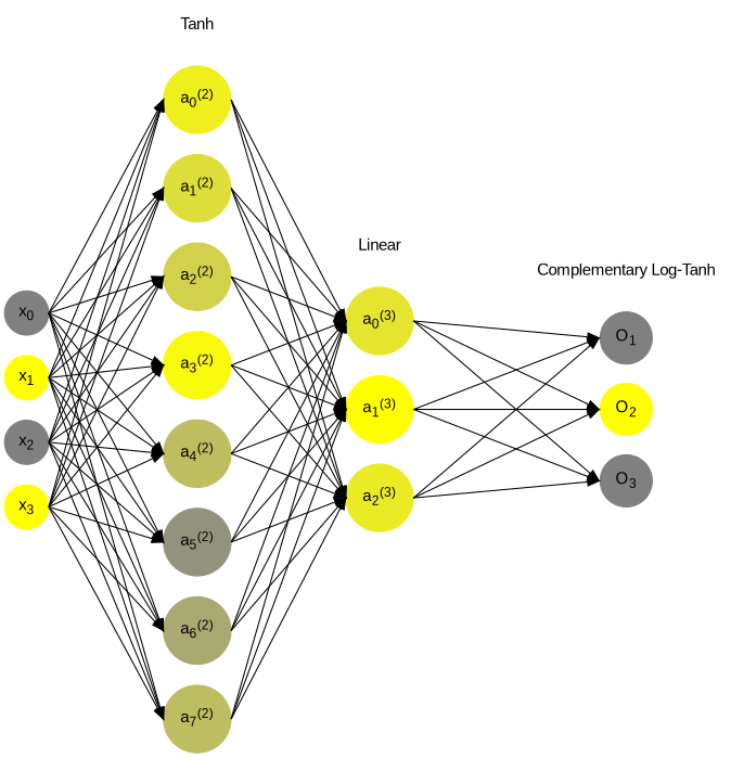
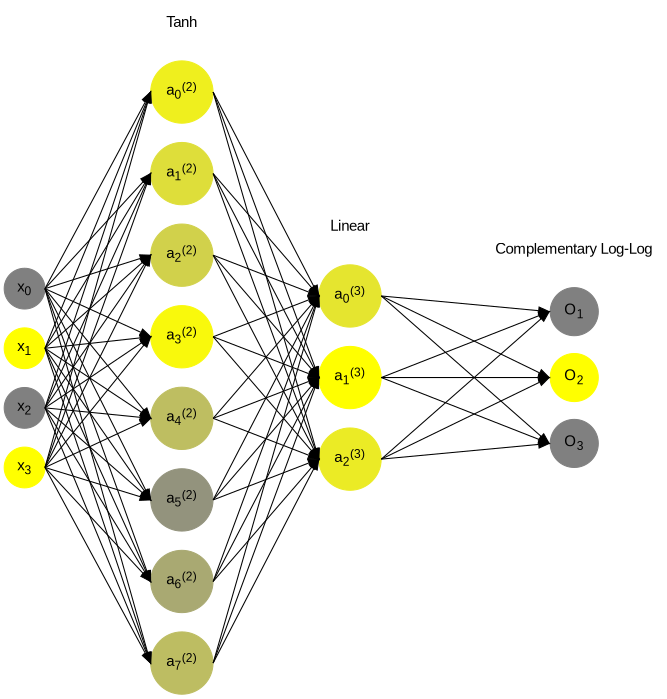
  digraph {
    rankdir=LR
    ranksep=1.4
    splines=false
    fontname="Liberation Sans"
    node [color="0.1667, 0.0, 0.5" fillcolor="0.1667, 0.0, 0.5" shape=circle style=filled fontname="Liberation Sans"]
    edge [headport=w style=solid tailport=e fontname="Liberation Sans"]
    n1 [label=<x<sub>0</sub>>]
    n2 [color="0.1667, 1.0, 1.0" fillcolor="0.1667, 1.0, 1.0" label=<x<sub>1</sub>>]
    n3 [label=<x<sub>2</sub>>]
    n4 [color="0.1667, 1.0, 1.0" fillcolor="0.1667, 1.0, 1.0" label=<x<sub>3</sub>>]
    n5 [color="0.1667, 0.871630, 0.935815" fillcolor="0.1667, 0.871630, 0.935815" label=<a<sub>0</sub><sup>(2)</sup>>]
    n6 [color="0.1667, 0.736406, 0.868203" fillcolor="0.1667, 0.736406, 0.868203" label=<a<sub>1</sub><sup>(2)</sup>>]
    n7 [color="0.1667, 0.640310, 0.820155" fillcolor="0.1667, 0.640310, 0.820155" label=<a<sub>2</sub><sup>(2)</sup>>]
    n8 [color="0.1667, 0.948623, 0.974311" fillcolor="0.1667, 0.948623, 0.974311" label=<a<sub>3</sub><sup>(2)</sup>>]
    n9 [color="0.1667, 0.490328, 0.745164" fillcolor="0.1667, 0.490328, 0.745164" label=<a<sub>4</sub><sup>(2)</sup>>]
    n10 [color="0.1667, 0.149999, 0.575000" fillcolor="0.1667, 0.149999, 0.575000" label=<a<sub>5</sub><sup>(2)</sup>>]
    n11 [color="0.1667, 0.323220, 0.661610" fillcolor="0.1667, 0.323220, 0.661610" label=<a<sub>6</sub><sup>(2)</sup>>]
    n12 [color="0.1667, 0.476773, 0.738387" fillcolor="0.1667, 0.476773, 0.738387" label=<a<sub>7</sub><sup>(2)</sup>>]
    n13 [color="0.1667, 0.794556, 0.897278" fillcolor="0.1667, 0.794556, 0.897278" label=<a<sub>0</sub><sup>(3)</sup>>]
    n14 [color="0.1667, 3.124388, 2.062194" fillcolor="0.1667, 3.124388, 2.062194" label=<a<sub>1</sub><sup>(3)</sup>>]
    n15 [color="0.1667, 0.841982, 0.920991" fillcolor="0.1667, 0.841982, 0.920991" label=<a<sub>2</sub><sup>(3)</sup>>]
    n16 [label=<O<sub>1</sub>>]
    n17 [color="0.1667, 1.0, 1.0" fillcolor="0.1667, 1.0, 1.0" label=<O<sub>2</sub>>]
    n18 [label=<O<sub>3</sub>>]
    n19 [label=Tanh shape=plaintext color="" fillcolor="" style=""]
    n20 [label=Linear shape=plaintext color="" fillcolor="" style=""]
-   n21 [label="Complementary Log-Tanh" shape=plaintext color="" fillcolor="" style=""]
+   n21 [label="Complementary Log-Log" shape=plaintext color="" fillcolor="" style=""]
    subgraph sub_1 {
      n1
    }
    subgraph sub_2 {
      n2
    }
    subgraph sub_3 {
      n3
    }
    subgraph sub_4 {
      n4
    }
    subgraph sub_5 {
      n5
    }
    subgraph sub_6 {
      n6
    }
    subgraph sub_7 {
      n7
    }
    subgraph sub_8 {
      n8
    }
    subgraph sub_9 {
      n9
    }
    subgraph sub_10 {
      n10
    }
    subgraph sub_11 {
      n11
    }
    subgraph sub_12 {
      n12
    }
    subgraph sub_13 {
      n13
    }
    subgraph sub_14 {
      n14
    }
    subgraph sub_15 {
      n15
    }
    subgraph sub_16 {
      n16
    }
    subgraph sub_17 {
      n17
    }
    subgraph sub_18 {
      n18
    }
    subgraph sub_19 {
      rank=same
      n1
      n2
      n3
      n4
    }
    subgraph sub_20 {
      rank=same
      n5
      n6
      n7
      n8
      n9
      n10
      n11
      n12
    }
    subgraph sub_21 {
      rank=same
      n13
      n14
      n15
    }
    subgraph sub_22 {
      rank=same
      n16
      n17
      n18
    }
    subgraph sub_23 {
      rank=same
      n5
      n19
    }
    subgraph sub_24 {
      rank=same
      n13
      n20
    }
    subgraph sub_25 {
      rank=same
      n16
      n21
    }
    n1 -> n2 [style=invis]
    n1 -> n5
    n1 -> n6
    n1 -> n7
    n1 -> n8
    n1 -> n9
    n1 -> n10
    n1 -> n11
    n1 -> n12
    n2 -> n3 [style=invis]
    n2 -> n5
    n2 -> n6
    n2 -> n7
    n2 -> n8
    n2 -> n9
    n2 -> n10
    n2 -> n11
    n2 -> n12
    n3 -> n4 [style=invis]
    n3 -> n5
    n3 -> n6
    n3 -> n7
    n3 -> n8
    n3 -> n9
    n3 -> n10
    n3 -> n11
    n3 -> n12
    n4 -> n5
    n4 -> n6
    n4 -> n7
    n4 -> n8
    n4 -> n9
    n4 -> n10
    n4 -> n11
    n4 -> n12
    n5 -> n6 [style=invis]
    n5 -> n13
    n5 -> n14
    n5 -> n15
    n6 -> n7 [style=invis]
    n6 -> n13
    n6 -> n14
    n6 -> n15
    n7 -> n8 [style=invis]
    n7 -> n13
    n7 -> n14
    n7 -> n15
    n8 -> n9 [style=invis]
    n8 -> n13
    n8 -> n14
    n8 -> n15
    n9 -> n10 [style=invis]
    n9 -> n13
    n9 -> n14
    n9 -> n15
    n10 -> n11 [style=invis]
    n10 -> n13
    n10 -> n14
    n10 -> n15
    n11 -> n12 [style=invis]
    n11 -> n13
    n11 -> n14
    n11 -> n15
    n12 -> n13
    n12 -> n14
    n12 -> n15
    n13 -> n14 [style=invis]
    n13 -> n16
    n13 -> n17
    n13 -> n18
    n14 -> n15 [style=invis]
    n14 -> n16
    n14 -> n17
    n14 -> n18
    n15 -> n16
    n15 -> n17
    n15 -> n18
    n16 -> n17 [style=invis]
    n17 -> n18 [style=invis]
    n19 -> n5 [style=invis]
    n20 -> n13 [style=invis]
    n21 -> n16 [style=invis]
  }
